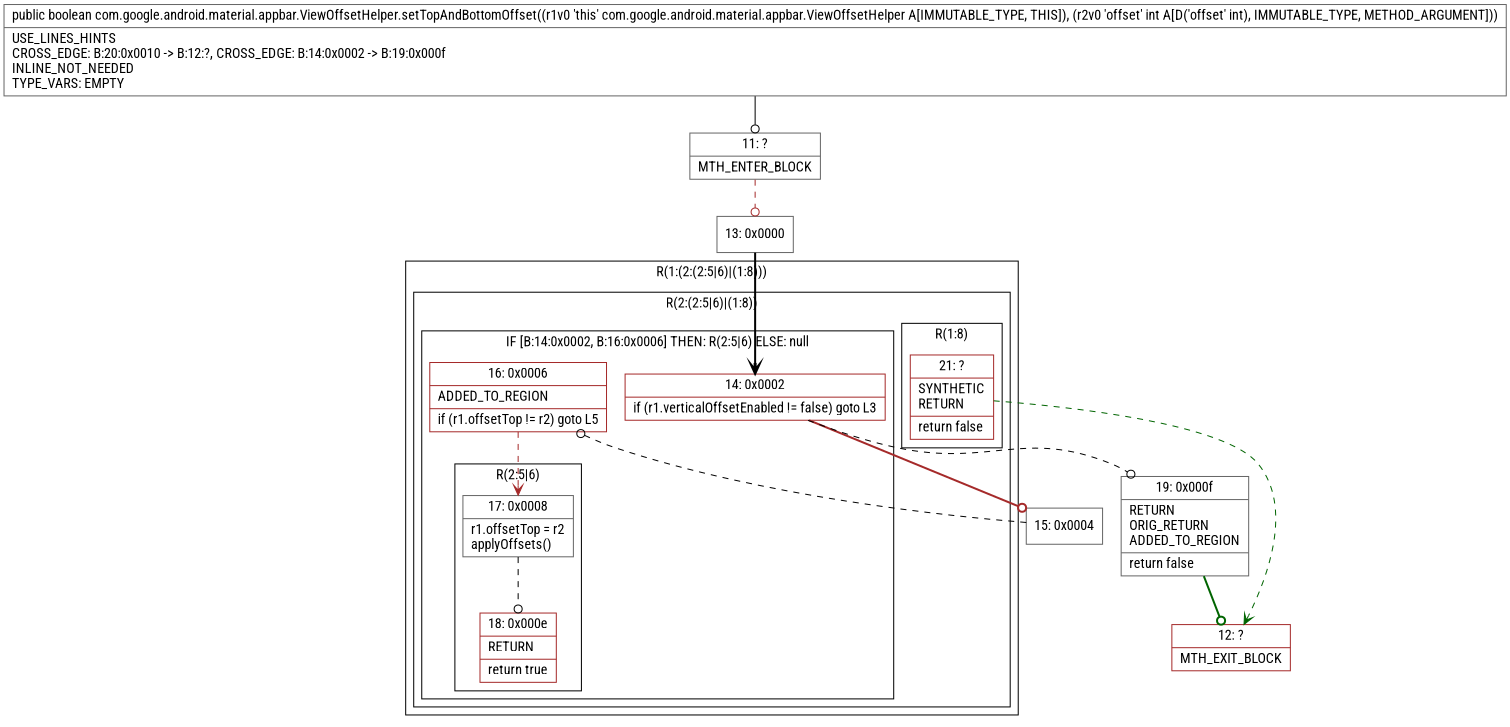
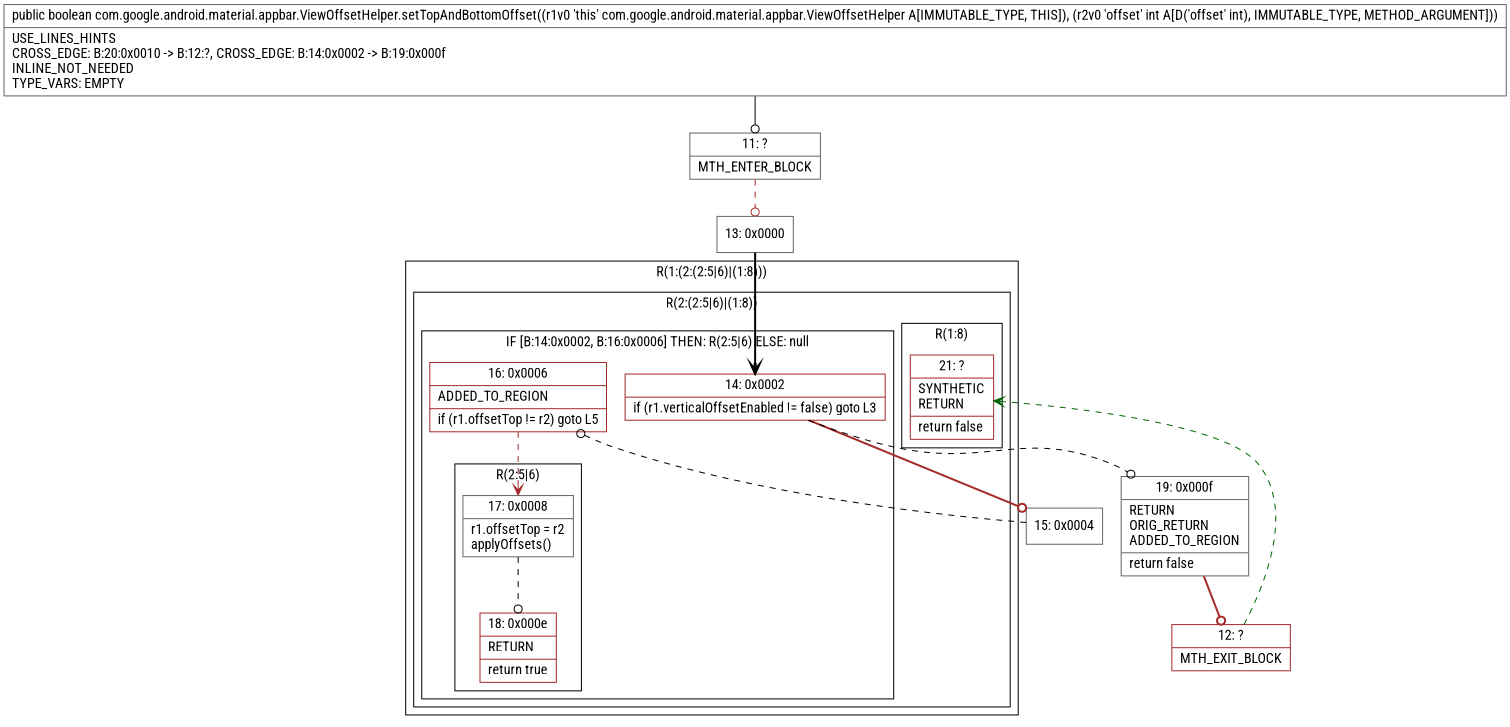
  digraph {
    fontname="Roboto Condensed"
    node [color=gray40 fontname="Roboto Condensed" shape=record]
    edge [arrowhead=odot color=black fontname="Roboto Condensed" style=dashed]
    n1 [label="{17\:\ 0x0008|r1.offsetTop = r2\lapplyOffsets()\l}"]
    n2 [color=brown label="{18\:\ 0x000e|RETURN\l|return true\l}"]
    n3 [color=brown label="{14\:\ 0x0002|if (r1.verticalOffsetEnabled != false) goto L3\l}"]
    n4 [color=brown label="{16\:\ 0x0006|ADDED_TO_REGION\l|if (r1.offsetTop != r2) goto L5\l}"]
    n5 [color=brown label="{21\:\ ?|SYNTHETIC\lRETURN\l|return false\l}"]
    n6 [label="{15\:\ 0x0004}"]
    n7 [label="{19\:\ 0x000f|RETURN\lORIG_RETURN\lADDED_TO_REGION\l|return false\l}"]
    n8 [color=brown label="{12\:\ ?|MTH_EXIT_BLOCK\l}"]
    n9 [label="{11\:\ ?|MTH_ENTER_BLOCK\l}"]
    n10 [label="{13\:\ 0x0000}"]
    n11 [label="{public boolean com.google.android.material.appbar.ViewOffsetHelper.setTopAndBottomOffset((r1v0 'this' com.google.android.material.appbar.ViewOffsetHelper A[IMMUTABLE_TYPE, THIS]), (r2v0 'offset' int A[D('offset' int), IMMUTABLE_TYPE, METHOD_ARGUMENT]))  | USE_LINES_HINTS\lCROSS_EDGE: B:20:0x0010 \-\> B:12:?, CROSS_EDGE: B:14:0x0002 \-\> B:19:0x000f\lINLINE_NOT_NEEDED\lTYPE_VARS: EMPTY\l}"]
    subgraph cluster_1 {
      label="R(1:(2:(2:5|6)|(1:8)))"
      subgraph cluster_2 {
        label="R(2:(2:5|6)|(1:8))"
        subgraph cluster_3 {
          label="IF [B:14:0x0002, B:16:0x0006] THEN: R(2:5|6) ELSE: null"
          n3
          n4
          subgraph cluster_4 {
            label="R(2:5|6)"
            n1
            n2
          }
        }
        subgraph cluster_5 {
          label="R(1:8)"
          n5
        }
      }
    }
    n1 -> n2
    n3 -> n6 [color=brown style=bold]
    n3 -> n7
    n4 -> n1 [arrowhead=vee color=brown]
-   n5 -> n8 [arrowhead=vee color=darkgreen]
+   n8 -> n5 [arrowhead=vee color=darkgreen]
    n6 -> n4
-   n7 -> n8 [color=darkgreen style=bold]
+   n7 -> n8 [color=brown style=bold]
    n9 -> n10 [color=brown]
    n10 -> n3 [arrowhead=vee style=bold]
    n11 -> n9 [style=solid]
  }
